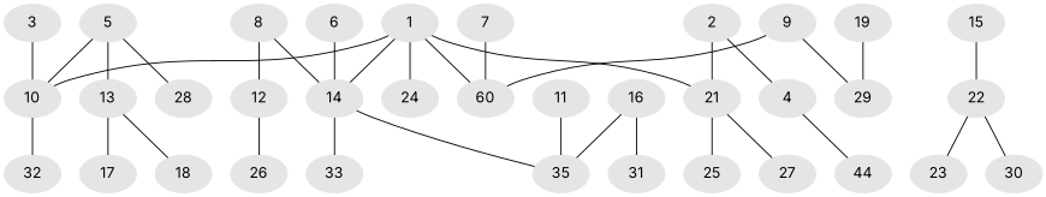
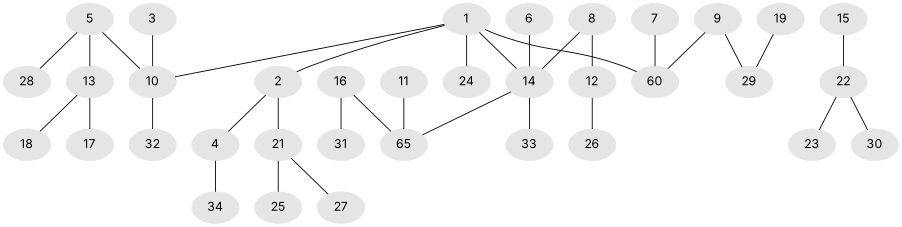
  graph {
    fontname=Inter
    node [color=gray90 fontname=Inter style=filled]
    edge [fontname=Inter weight=1.0]
    1
    2
    10
    14
    n5 [label=60]
    24
    4
    21
    32
-   35
+   35 [label=65]
    33
-   34 [label=44]
+   34
    25
    27
    22
    23
    30
    3
    5
    13
    28
    17
    18
    6
    7
    8
    12
    26
    9
    29
    11
    15
    16
    31
    19
-   1 -- 21
+   1 -- 2
    1 -- 10
    1 -- 14
    1 -- n5
    1 -- 24
    2 -- 4
    2 -- 21
    10 -- 32
    14 -- 35
    14 -- 33
    4 -- 34
    21 -- 25
    21 -- 27
    22 -- 23
    22 -- 30
    3 -- 10
    5 -- 10
    5 -- 13
    5 -- 28
    13 -- 17
    13 -- 18
    6 -- 14
    7 -- n5
    8 -- 14
    8 -- 12
    12 -- 26
    9 -- n5
    9 -- 29
    11 -- 35
    15 -- 22
    16 -- 35
    16 -- 31
    19 -- 29
  }
